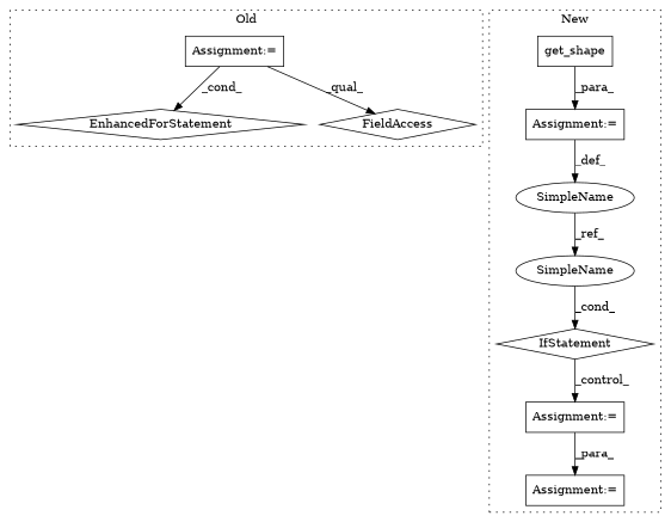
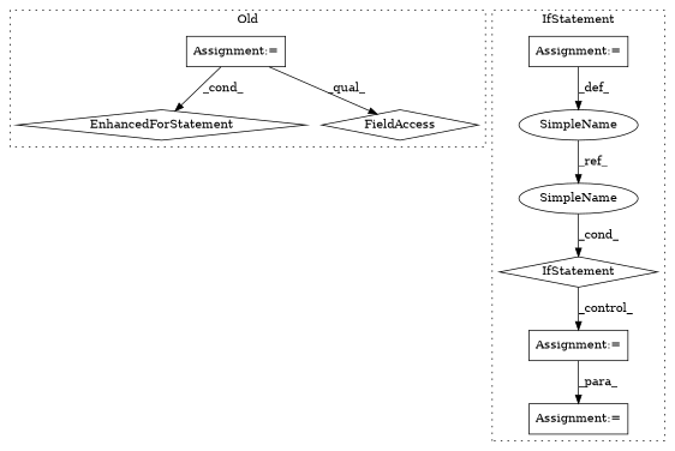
  digraph {
    node [a=7 l=1 s="1530,1619" shape=box]
    n1 [a=70 l="53,2" label=EnhancedForStatement shape=diamond]
    n2 [l="53,2" label="Assignment:="]
    n3 [a=22 l=25 label=FieldAccess s=1853 shape=diamond]
-   n4 [a=32 l=11 label=get_shape s=1424]
    n5 [label="Assignment:=" s=1416]
    n6 [a=25 l="4,2" label=IfStatement s="1460,1478" shape=diamond]
    n7 [a=42 l=14 label=SimpleName s=1402 shape=ellipse]
    n8 [label="Assignment:=" s=1496]
    n9 [label="Assignment:=" s=1822]
    n10 [a=42 l=14 label=SimpleName s=1464 shape=ellipse]
    subgraph cluster_1 {
      label=Old
      style=dotted
      n1
      n2
      n3
    }
    subgraph cluster_2 {
-     label=New
+     label=IfStatement
      style=dotted
-     n4
      n5
      n6
      n7
      n8
      n9
      n10
    }
    n2 -> n1 [label=_cond_]
    n2 -> n3 [label=_qual_]
-   n4 -> n5 [label=_para_]
    n5 -> n7 [label=_def_]
    n6 -> n8 [label=_control_]
    n7 -> n10 [label=_ref_]
    n8 -> n9 [label=_para_]
    n10 -> n6 [label=_cond_]
  }
